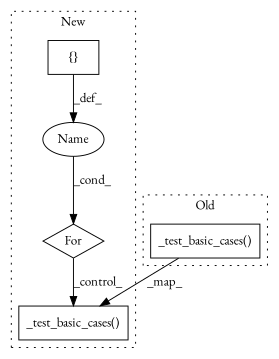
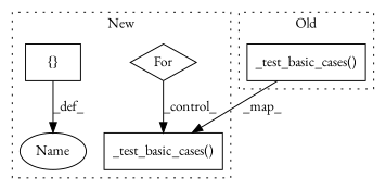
  digraph {
    fontname="EB Garamond"
    node [a=75 shape=box fontname="EB Garamond"]
    edge [fontname="EB Garamond"]
    n1 [l="40,14" label="_test_basic_cases()" s="21460,21555"]
    n2 [a=59 l="1,0" label="{}" s="21417,21445"]
    n3 [a=87 l=9 label=Name s=21404 shape=ellipse]
    n4 [a=107 l="4,14" label=For s="21400,21446" shape=diamond]
    n5 [l="36,10" label="_test_basic_cases()" s="20979,21072"]
    subgraph cluster_1 {
      label=New
      style=dotted
      n1
      n2
      n3
      n4
    }
    subgraph cluster_2 {
      label=Old
      style=dotted
      n5
    }
    n2 -> n3 [label=_def_]
-   n3 -> n4 [label=_cond_]
    n4 -> n1 [label=_control_]
    n5 -> n1 [label=_map_]
  }
